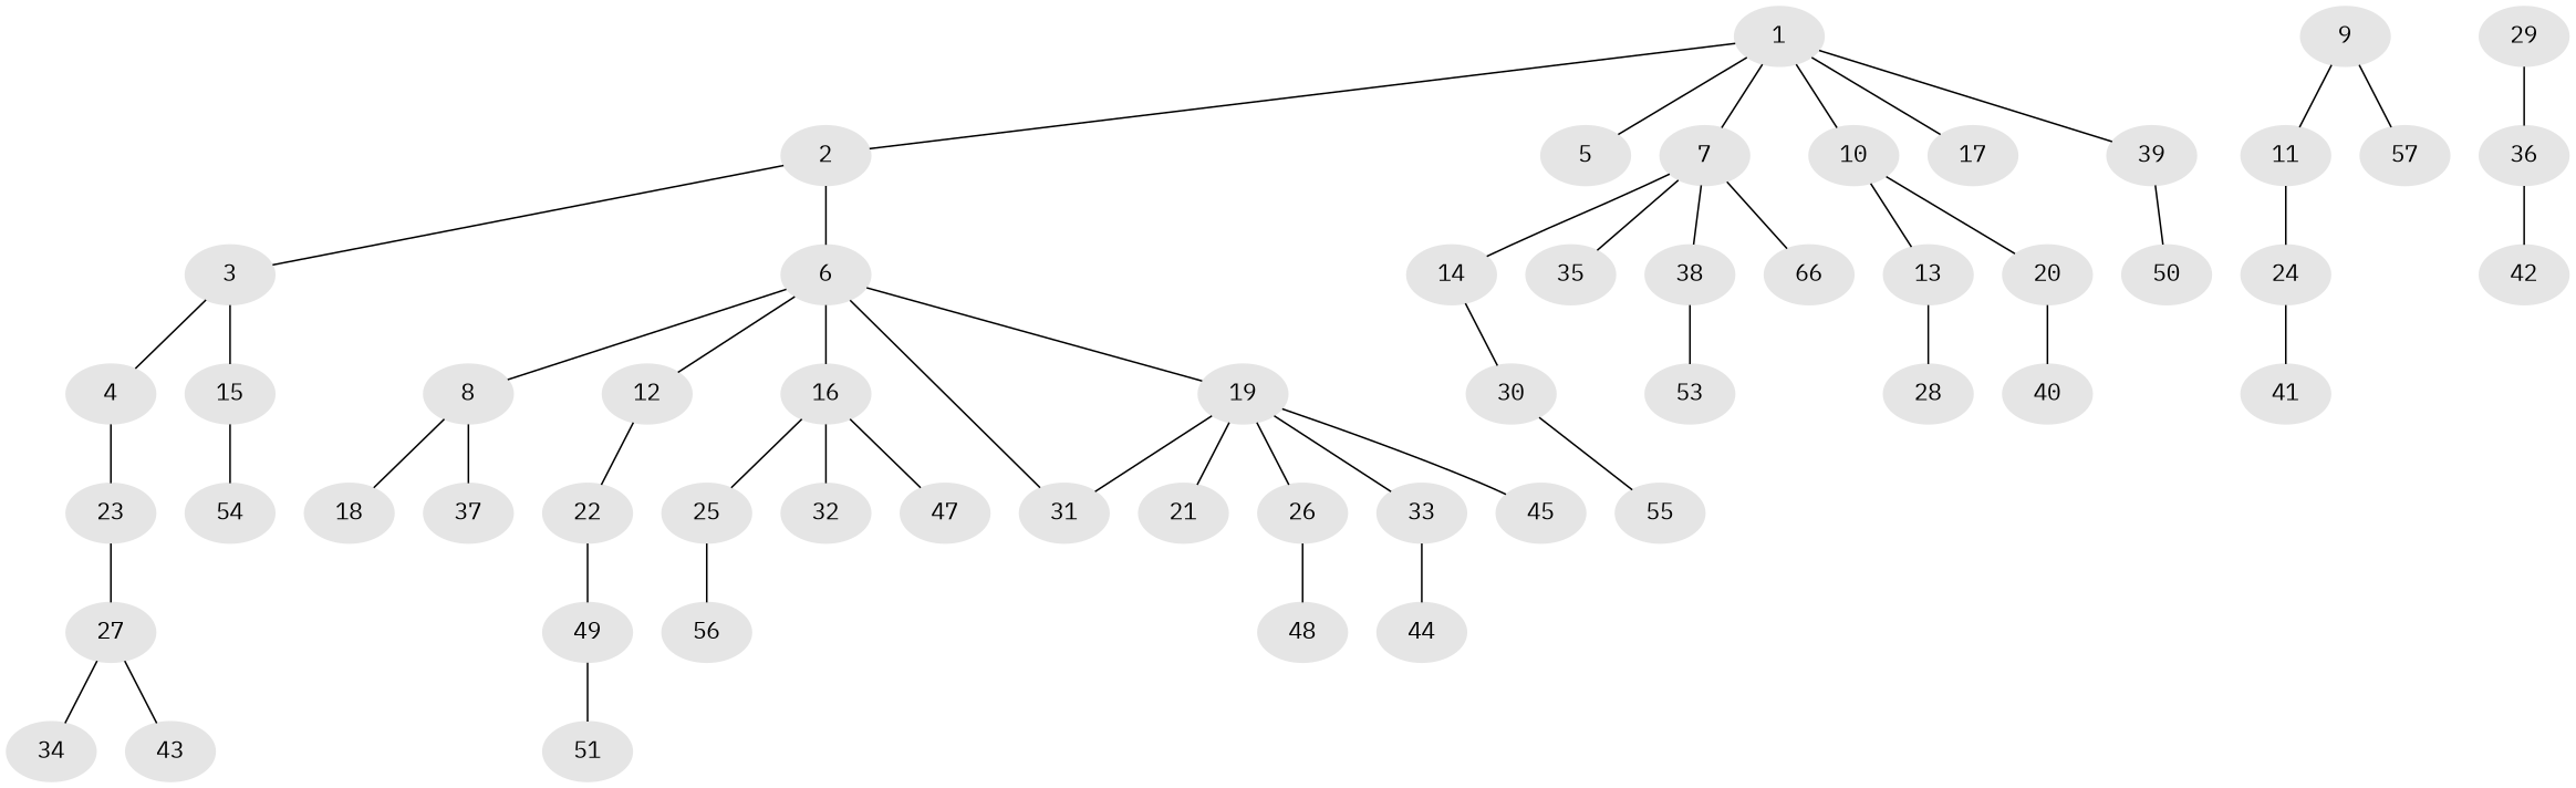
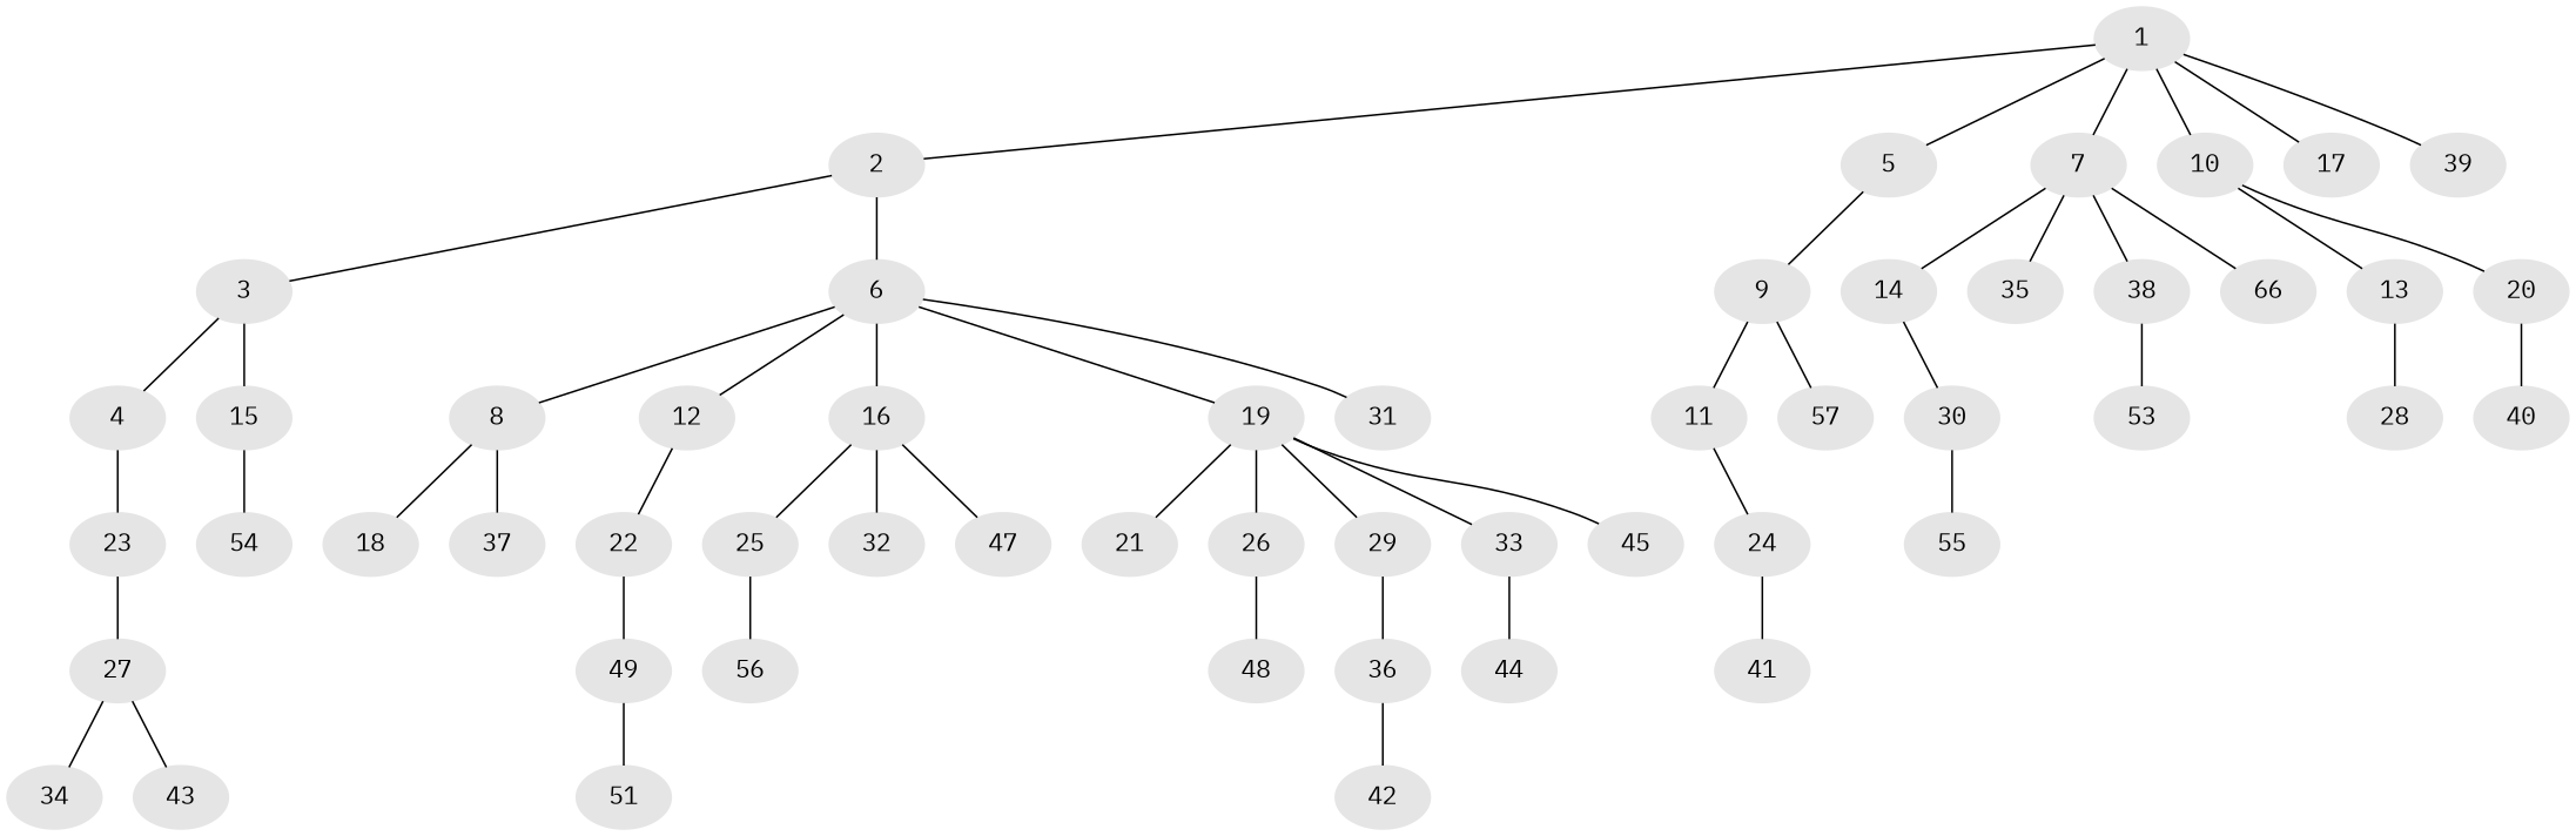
  graph {
    fontname="IBM Plex Mono"
    node [color=gray90 fontname="IBM Plex Mono" style=filled]
    edge [fontname="IBM Plex Mono"]
    1
    2
    5
    7
    10
    17
    39
    3
    6
    9
    14
    35
    38
    n14 [label=66]
    13
    20
-   50
    4
    15
    8
    12
    16
    19
    31
    23
    54
    27
    11
    57
    18
    37
    22
    25
    32
    47
    21
    26
    29
    33
    45
    30
    53
    24
    28
    40
    41
    49
    55
    56
    48
    36
    44
    51
    34
    43
    42
    1 -- 2
    1 -- 5
    1 -- 7
    1 -- 10
    1 -- 17
    1 -- 39
    2 -- 3
    2 -- 6
+   5 -- 9
    7 -- 14
    7 -- 35
    7 -- 38
    7 -- n14
    10 -- 13
    10 -- 20
-   39 -- 50
    3 -- 4
    3 -- 15
    6 -- 8
    6 -- 12
    6 -- 16
    6 -- 19
    6 -- 31
    9 -- 11
    9 -- 57
    14 -- 30
    38 -- 53
    13 -- 28
    20 -- 40
    4 -- 23
    15 -- 54
    8 -- 18
    8 -- 37
    12 -- 22
    16 -- 25
    16 -- 32
    16 -- 47
    19 -- 21
    19 -- 26
-   19 -- 31
+   19 -- 29
    19 -- 33
    19 -- 45
    23 -- 27
    27 -- 34
    27 -- 43
    11 -- 24
    22 -- 49
    25 -- 56
    26 -- 48
    29 -- 36
    33 -- 44
    30 -- 55
    24 -- 41
    49 -- 51
    36 -- 42
  }
